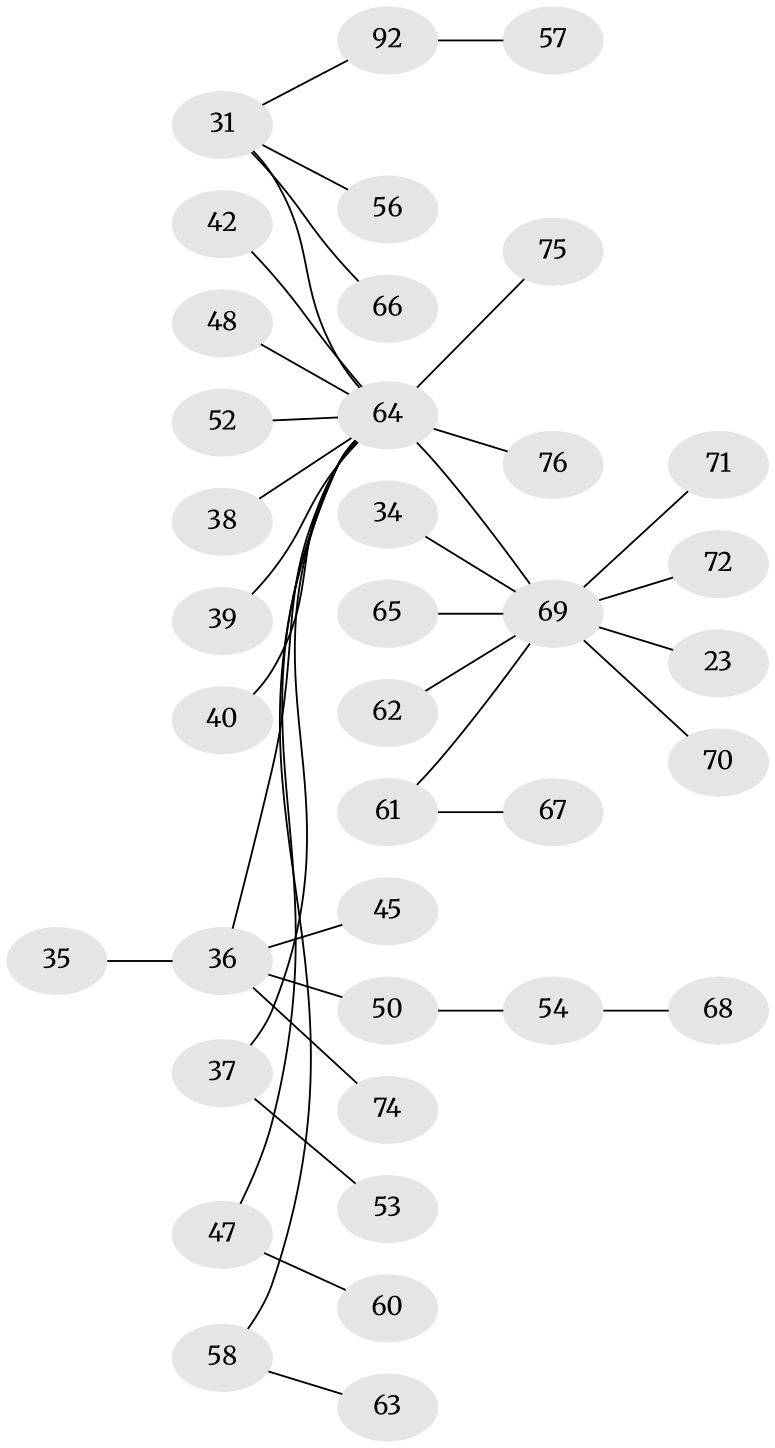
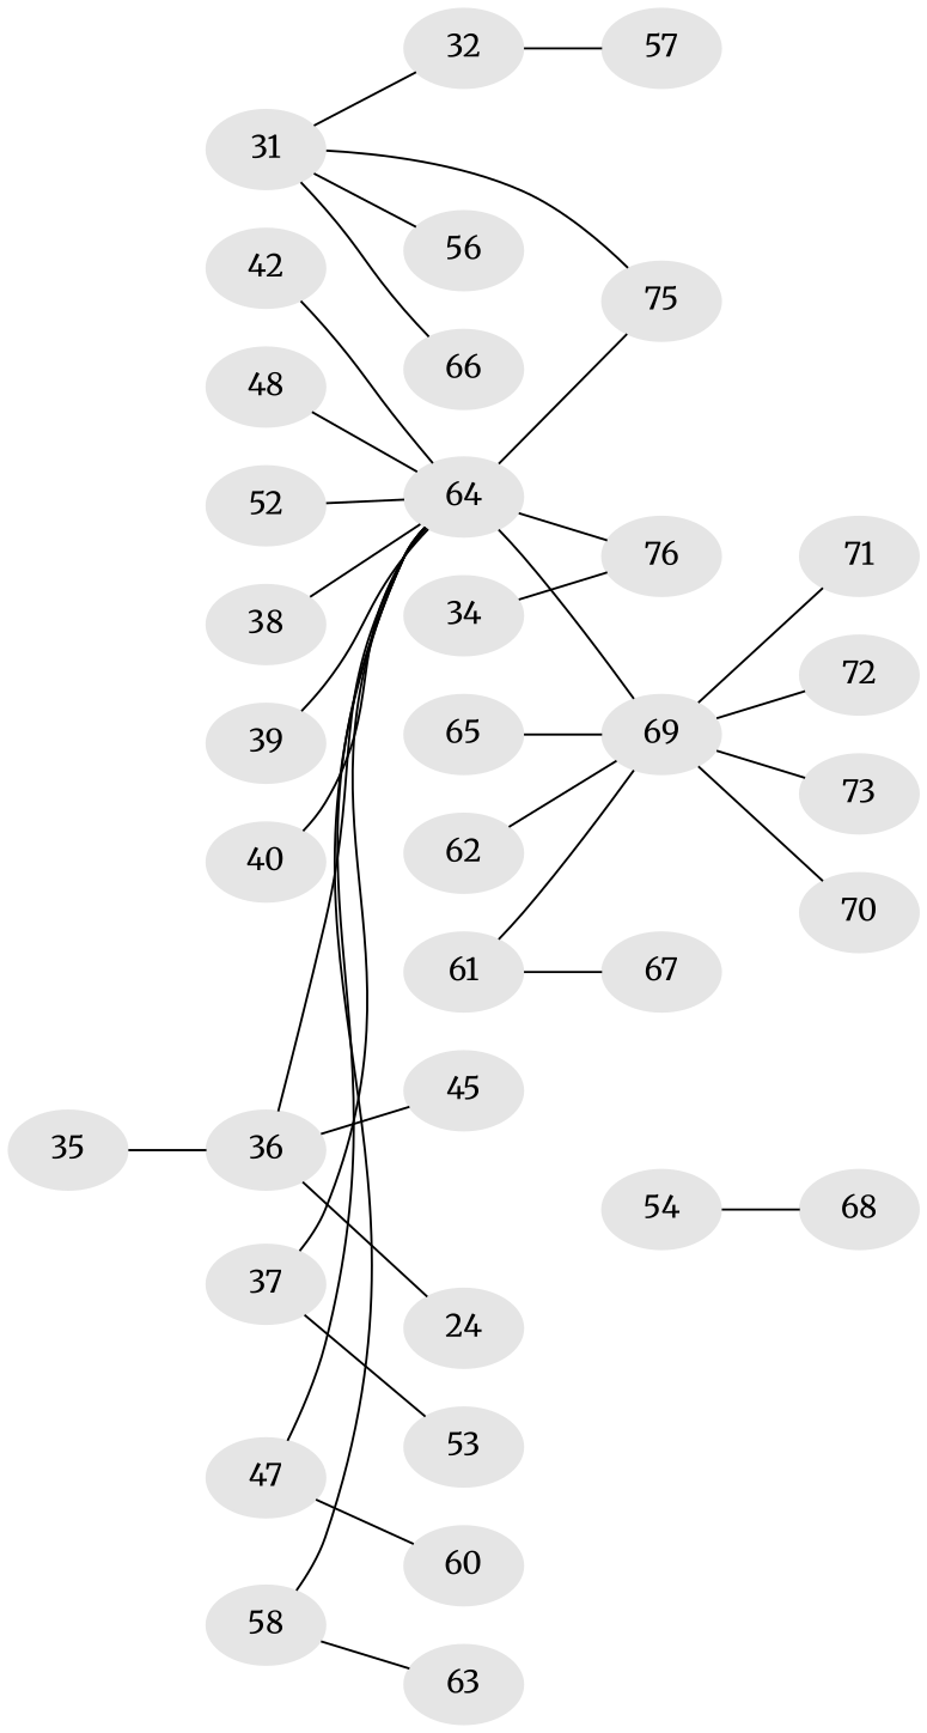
  graph {
    fontname=Merriweather
    rankdir=LR
    node [color=gray90 fontname=Merriweather style=filled]
    edge [fontname=Merriweather]
    31
-   32 [label=92]
+   32
    56
    64 [super="+18+20+28+55"]
    66
    57
    69 [super="+53"]
    75
    76
    70
    71
    72
-   73 [label=23]
+   73
    34
    36 [super="+29"]
    45
-   50
-   74
+   74 [label=24]
    35
    54
    37 [super="+25+27"]
    n22 [label=53]
    38
    39
    40
    42
    47
    60
    48
    68
    52
    58 [super="+16+43"]
    63
    61
    67
    62
    65
    31 -- 32
    31 -- 56
-   31 -- 64
+   31 -- 75
    31 -- 66
    32 -- 57
    64 -- 69
    64 -- 75
    64 -- 76
    69 -- 70
    69 -- 71
    69 -- 72
    69 -- 73
-   34 -- 69
+   34 -- 76
    36 -- 64
    36 -- 45
-   36 -- 50
    36 -- 74
-   50 -- 54
    35 -- 36
    54 -- 68
    37 -- 64
    37 -- n22
    38 -- 64
    39 -- 64
    40 -- 64
    42 -- 64
    47 -- 64
    47 -- 60
    48 -- 64
    52 -- 64
    58 -- 64
    58 -- 63
    61 -- 69
    61 -- 67
    62 -- 69
    65 -- 69
  }
